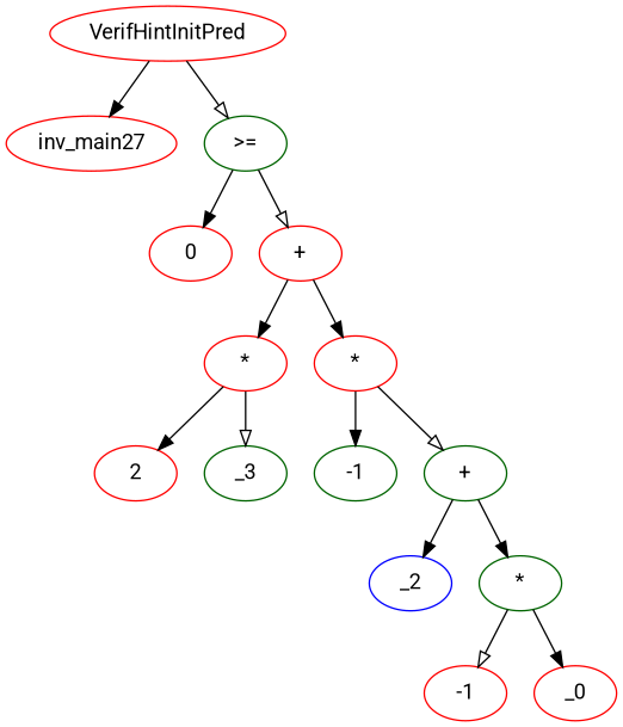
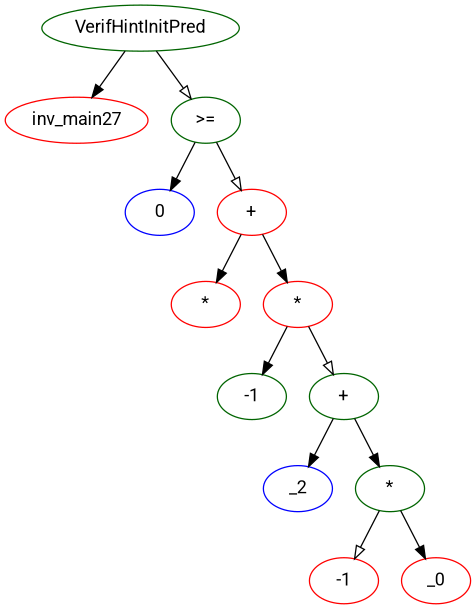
  digraph {
    fontname=Roboto
    node [color=red fontname=Roboto]
    edge [arrowhead=normal fontname=Roboto]
    n1 [label=inv_main27]
-   n2 [label=VerifHintInitPred]
+   n2 [color=darkgreen label=VerifHintInitPred]
    n3 [color=darkgreen label=">="]
-   n4 [label=0]
+   n4 [color=blue label=0]
    n5 [label="+"]
    n6 [label="*"]
    n7 [label="*"]
-   n8 [label=2]
-   n9 [color=darkgreen label=_3]
    n10 [color=darkgreen label=-1]
    n11 [color=darkgreen label="+"]
    n12 [color=blue label=_2]
    n13 [color=darkgreen label="*"]
    n14 [label=-1]
    n15 [label=_0]
    n2 -> n1
    n2 -> n3 [arrowhead=onormal]
    n3 -> n4
    n3 -> n5 [arrowhead=onormal]
    n5 -> n6
    n5 -> n7
-   n6 -> n8
-   n6 -> n9 [arrowhead=onormal]
    n7 -> n10
    n7 -> n11 [arrowhead=onormal]
    n11 -> n12
    n11 -> n13
    n13 -> n14 [arrowhead=onormal]
    n13 -> n15
  }
